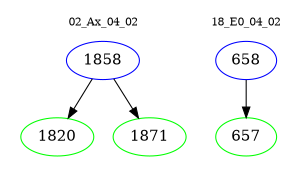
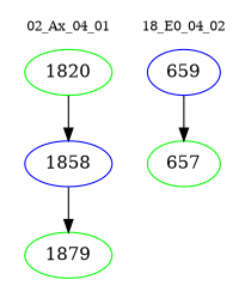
  digraph {
    node [color=green]
    edge [color=black]
    n1 [color=blue label=1858]
    n2 [label=1820]
-   n3 [label=1871]
-   n4 [color=blue label=658]
+   n3 [label=1879]
+   n4 [color=blue label=659]
    n5 [label=657]
    subgraph cluster_1 {
      color=white
      fontsize=10
-     label="02_Ax_04_02"
+     label="02_Ax_04_01"
      n1
      n2
      n3
    }
    subgraph cluster_2 {
      color=white
      fontsize=10
      label="18_E0_04_02"
      n4
      n5
    }
-   n1 -> n2
+   n2 -> n1
    n1 -> n3
    n4 -> n5
  }
